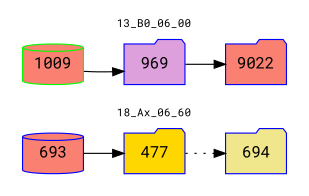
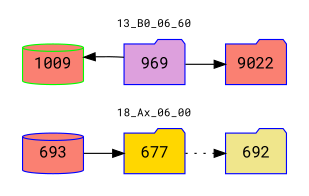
  digraph {
    fontname="Roboto Mono"
    rankdir=LR
    node [color=blue fillcolor=salmon fontname="Roboto Mono" shape=folder style=filled]
    edge [color=black fontname="Roboto Mono" style=solid]
    n1 [label=693 shape=cylinder]
-   n2 [fillcolor=gold label=477]
-   n3 [fillcolor=khaki label=694]
+   n2 [fillcolor=gold label=677]
+   n3 [fillcolor=khaki label=692]
    n4 [color=green label=1009 shape=cylinder]
    n5 [fillcolor=plum label=969]
    n6 [label=9022]
    subgraph cluster_1 {
      color=white
      fontsize=10
-     label="18_Ax_06_60"
+     label="18_Ax_06_00"
      n1
      n2
      n3
    }
    subgraph cluster_2 {
      color=white
      fontsize=10
-     label="13_B0_06_00"
+     label="13_B0_06_60"
      n4
      n5
      n6
    }
    n1 -> n2
    n2 -> n3 [style=dotted]
-   n4 -> n5
+   n5 -> n4
    n5 -> n6
  }
